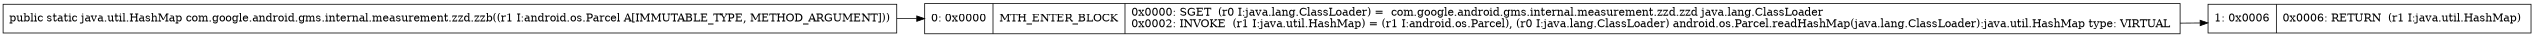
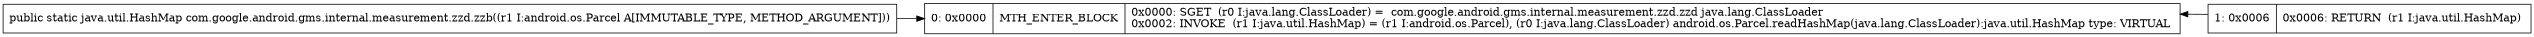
  digraph {
    rankdir=LR
    node [shape=record]
    n1 [label="{0\:\ 0x0000|MTH_ENTER_BLOCK\l|0x0000: SGET  (r0 I:java.lang.ClassLoader) =  com.google.android.gms.internal.measurement.zzd.zzd java.lang.ClassLoader \l0x0002: INVOKE  (r1 I:java.util.HashMap) = (r1 I:android.os.Parcel), (r0 I:java.lang.ClassLoader) android.os.Parcel.readHashMap(java.lang.ClassLoader):java.util.HashMap type: VIRTUAL \l}"]
    n2 [label="{1\:\ 0x0006|0x0006: RETURN  (r1 I:java.util.HashMap) \l}"]
    n3 [label="{public static java.util.HashMap com.google.android.gms.internal.measurement.zzd.zzb((r1 I:android.os.Parcel A[IMMUTABLE_TYPE, METHOD_ARGUMENT])) }"]
-   n1 -> n2
+   n2 -> n1
    n3 -> n1
  }
